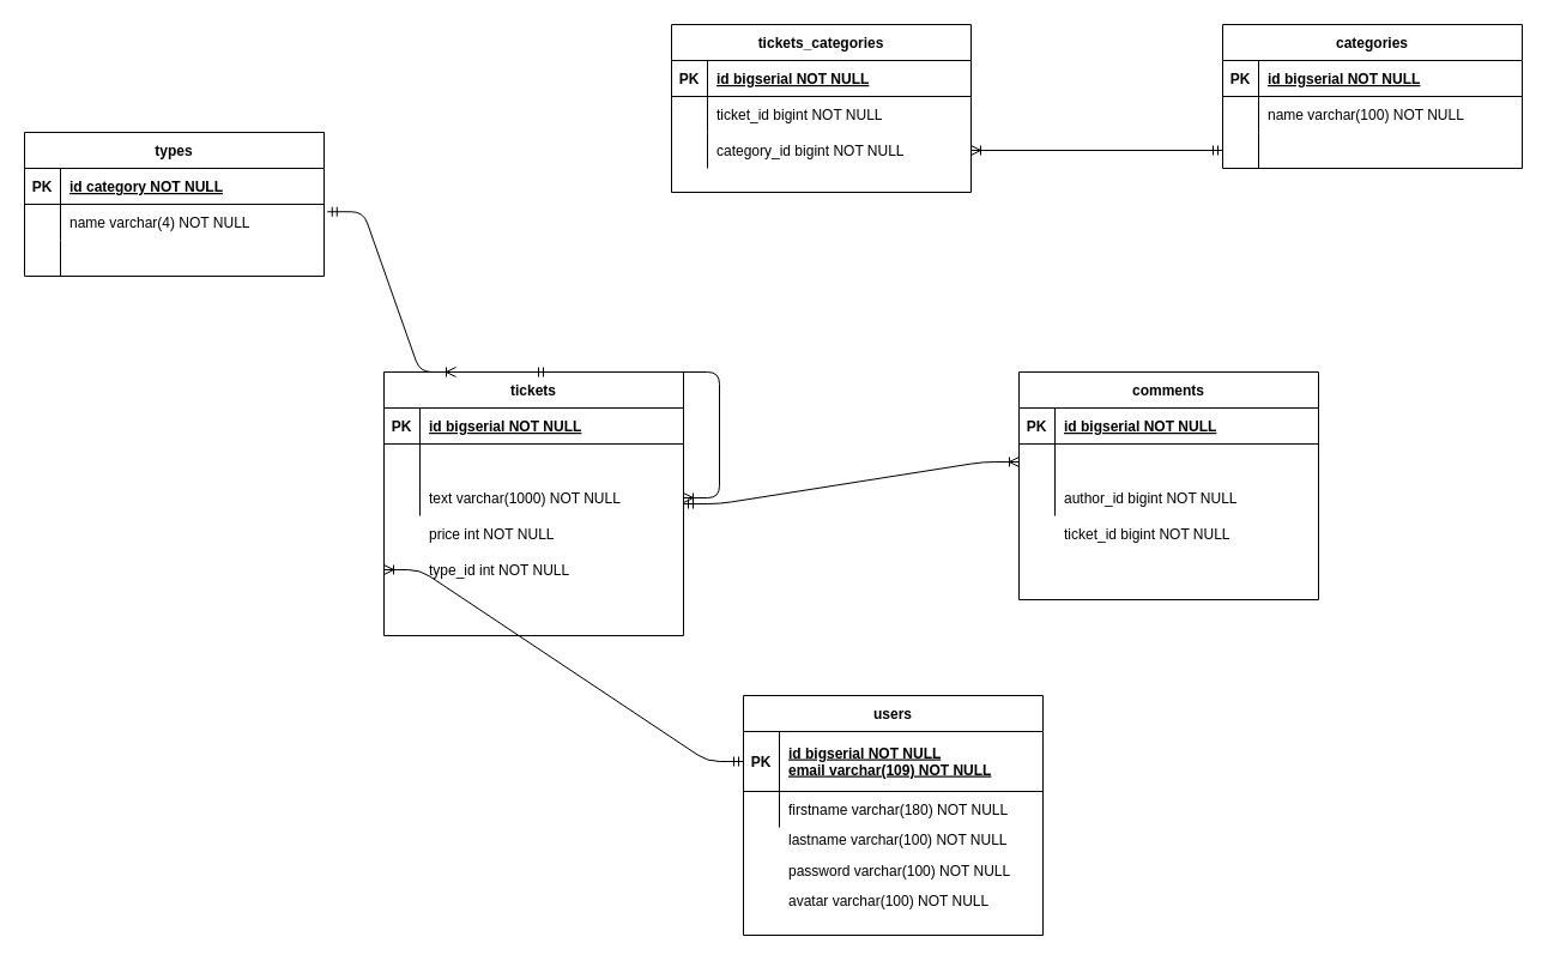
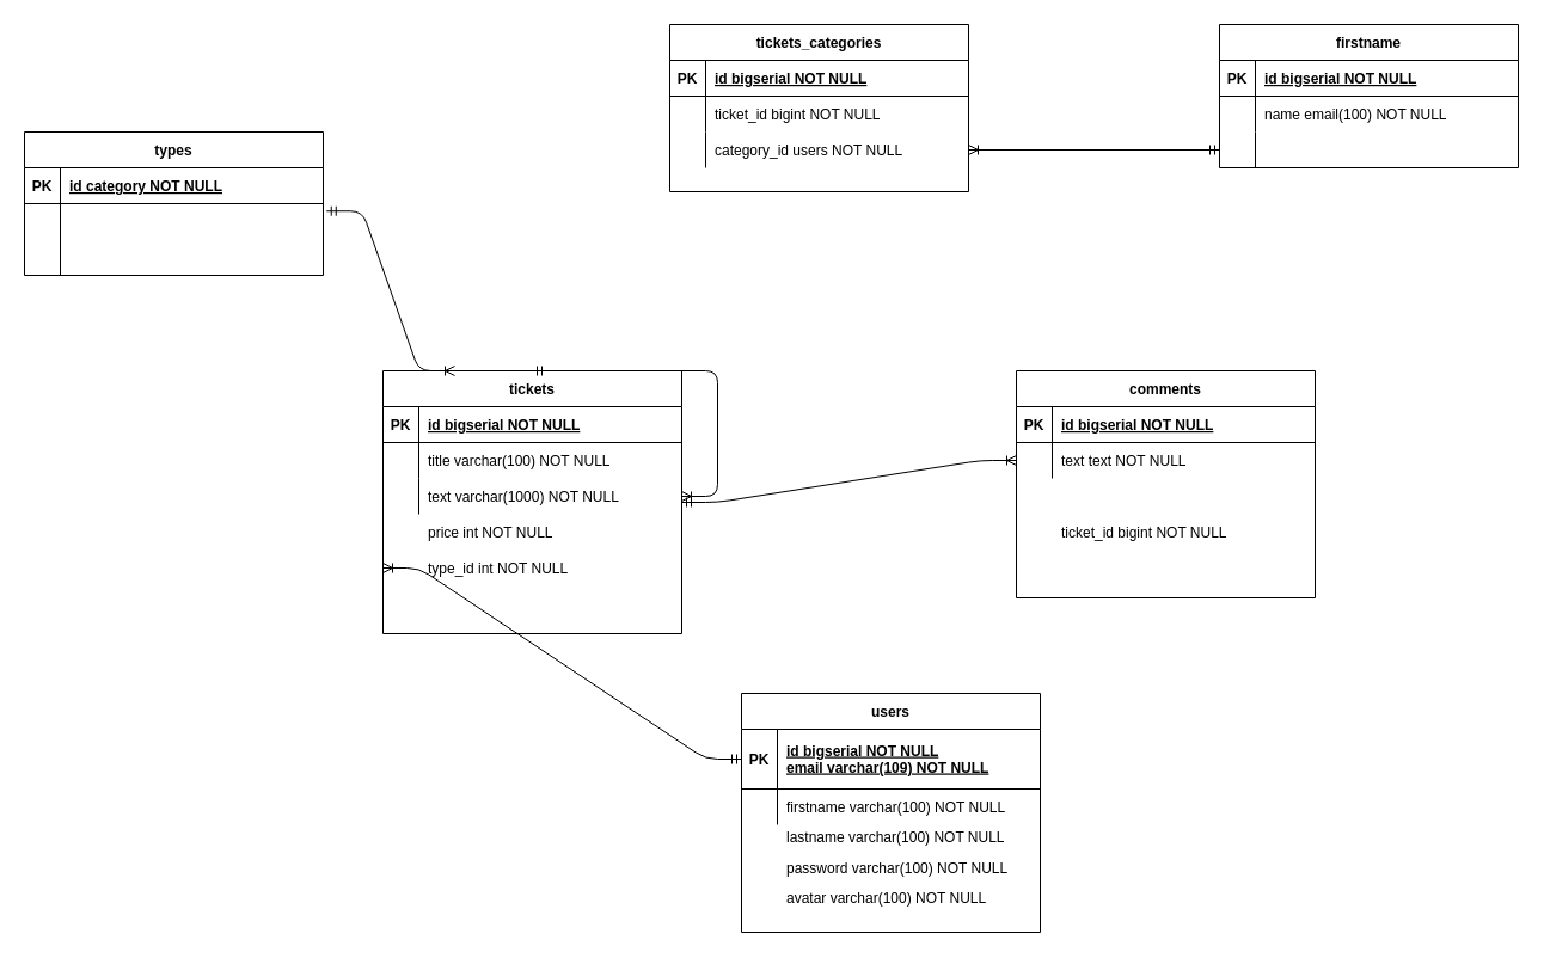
  <mxCell id="0" />
  <mxCell id="1" parent="0" />
  <mxCell id="2" value="users" style="shape=table;startSize=30;container=1;collapsible=1;childLayout=tableLayout;fixedRows=1;rowLines=0;fontStyle=1;align=center;resizeLast=1;" parent="1" vertex="1"><mxGeometry x="620" y="580" width="250" height="200" as="geometry" /></mxCell>
  <mxCell id="3" value="" style="shape=partialRectangle;collapsible=0;dropTarget=0;pointerEvents=0;fillColor=none;points=[[0,0.5],[1,0.5]];portConstraint=eastwest;top=0;left=0;right=0;bottom=1;" parent="2" vertex="1"><mxGeometry y="30" width="250" height="50" as="geometry" /></mxCell>
  <mxCell id="4" value="PK" style="shape=partialRectangle;overflow=hidden;connectable=0;fillColor=none;top=0;left=0;bottom=0;right=0;fontStyle=1;" parent="3" vertex="1"><mxGeometry width="30" height="50" as="geometry" /></mxCell>
  <mxCell id="5" value="id bigserial NOT NULL &#10;email varchar(109) NOT NULL" style="shape=partialRectangle;overflow=hidden;connectable=0;fillColor=none;top=0;left=0;bottom=0;right=0;align=left;spacingLeft=6;fontStyle=5;perimeterSpacing=12;spacingBottom=1;" parent="3" vertex="1"><mxGeometry x="30" width="220" height="50" as="geometry" /></mxCell>
  <mxCell id="6" value="" style="shape=partialRectangle;collapsible=0;dropTarget=0;pointerEvents=0;fillColor=none;points=[[0,0.5],[1,0.5]];portConstraint=eastwest;top=0;left=0;right=0;bottom=0;" parent="2" vertex="1"><mxGeometry y="80" width="250" height="30" as="geometry" /></mxCell>
  <mxCell id="7" value="" style="shape=partialRectangle;overflow=hidden;connectable=0;fillColor=none;top=0;left=0;bottom=0;right=0;" parent="6" vertex="1"><mxGeometry width="30" height="30" as="geometry" /></mxCell>
- <mxCell id="8" value="firstname varchar(180) NOT NULL" style="shape=partialRectangle;overflow=hidden;connectable=0;fillColor=none;top=0;left=0;bottom=0;right=0;align=left;spacingLeft=6;" parent="6" vertex="1"><mxGeometry x="30" width="220" height="30" as="geometry" /></mxCell>
+ <mxCell id="8" value="firstname varchar(100) NOT NULL" style="shape=partialRectangle;overflow=hidden;connectable=0;fillColor=none;top=0;left=0;bottom=0;right=0;align=left;spacingLeft=6;" parent="6" vertex="1"><mxGeometry x="30" width="220" height="30" as="geometry" /></mxCell>
  <mxCell id="9" value="lastname varchar(100) NOT NULL" style="shape=partialRectangle;overflow=hidden;connectable=0;fillColor=none;top=0;left=0;bottom=0;right=0;align=left;spacingLeft=6;" parent="1" vertex="1"><mxGeometry x="650" y="685" width="220" height="30" as="geometry" /></mxCell>
  <mxCell id="10" value="password varchar(100) NOT NULL" style="shape=partialRectangle;overflow=hidden;connectable=0;fillColor=none;top=0;left=0;bottom=0;right=0;align=left;spacingLeft=6;" parent="1" vertex="1"><mxGeometry x="650" y="711" width="220" height="30" as="geometry" /></mxCell>
  <mxCell id="11" value="avatar varchar(100) NOT NULL" style="shape=partialRectangle;overflow=hidden;connectable=0;fillColor=none;top=0;left=0;bottom=0;right=0;align=left;spacingLeft=6;" parent="1" vertex="1"><mxGeometry x="650" y="736" width="220" height="30" as="geometry" /></mxCell>
  <mxCell id="12" value="price int NOT NULL" style="shape=partialRectangle;overflow=hidden;connectable=0;fillColor=none;top=0;left=0;bottom=0;right=0;align=left;spacingLeft=6;" parent="1" vertex="1"><mxGeometry x="350" y="430" width="220" height="30" as="geometry" /></mxCell>
  <mxCell id="13" value="type_id int NOT NULL" style="shape=partialRectangle;overflow=hidden;connectable=0;fillColor=none;top=0;left=0;bottom=0;right=0;align=left;spacingLeft=6;" parent="1" vertex="1"><mxGeometry x="350" width="220" height="30" as="geometry" y="460" /></mxCell>
  <mxCell id="14" value="tickets" style="shape=table;startSize=30;container=1;collapsible=1;childLayout=tableLayout;fixedRows=1;rowLines=0;fontStyle=1;align=center;resizeLast=1;" parent="1" vertex="1"><mxGeometry x="320" y="310" width="250" height="220" as="geometry"><mxRectangle x="450" y="120" width="70" height="30" as="alternateBounds" /></mxGeometry></mxCell>
  <mxCell id="15" value="" style="shape=partialRectangle;collapsible=0;dropTarget=0;pointerEvents=0;fillColor=none;points=[[0,0.5],[1,0.5]];portConstraint=eastwest;top=0;left=0;right=0;bottom=1;" parent="14" vertex="1"><mxGeometry y="30" width="250" height="30" as="geometry" /></mxCell>
  <mxCell id="16" value="PK" style="shape=partialRectangle;overflow=hidden;connectable=0;fillColor=none;top=0;left=0;bottom=0;right=0;fontStyle=1;" parent="15" vertex="1"><mxGeometry width="30" height="30" as="geometry" /></mxCell>
  <mxCell id="17" value="id bigserial NOT NULL " style="shape=partialRectangle;overflow=hidden;connectable=0;fillColor=none;top=0;left=0;bottom=0;right=0;align=left;spacingLeft=6;fontStyle=5;" parent="15" vertex="1"><mxGeometry x="30" width="220" height="30" as="geometry" /></mxCell>
  <mxCell id="18" value="" style="shape=partialRectangle;collapsible=0;dropTarget=0;pointerEvents=0;fillColor=none;points=[[0,0.5],[1,0.5]];portConstraint=eastwest;top=0;left=0;right=0;bottom=0;" parent="14" vertex="1"><mxGeometry y="60" width="250" height="30" as="geometry" /></mxCell>
  <mxCell id="19" value="" style="shape=partialRectangle;overflow=hidden;connectable=0;fillColor=none;top=0;left=0;bottom=0;right=0;" parent="18" vertex="1"><mxGeometry width="30" height="30" as="geometry" /></mxCell>
+ <mxCell id="20" value="title varchar(100) NOT NULL" style="shape=partialRectangle;overflow=hidden;connectable=0;fillColor=none;top=0;left=0;bottom=0;right=0;align=left;spacingLeft=6;" parent="18" vertex="1"><mxGeometry x="30" width="220" height="30" as="geometry" /></mxCell>
  <mxCell id="21" value="" style="shape=partialRectangle;collapsible=0;dropTarget=0;pointerEvents=0;fillColor=none;points=[[0,0.5],[1,0.5]];portConstraint=eastwest;top=0;left=0;right=0;bottom=0;" parent="14" vertex="1"><mxGeometry y="90" width="250" height="30" as="geometry" /></mxCell>
  <mxCell id="22" value="" style="shape=partialRectangle;overflow=hidden;connectable=0;fillColor=none;top=0;left=0;bottom=0;right=0;" parent="21" vertex="1"><mxGeometry width="30" height="30" as="geometry" /></mxCell>
  <mxCell id="23" value="text varchar(1000) NOT NULL" style="shape=partialRectangle;overflow=hidden;connectable=0;fillColor=none;top=0;left=0;bottom=0;right=0;align=left;spacingLeft=6;" parent="21" vertex="1"><mxGeometry x="30" width="220" height="30" as="geometry" /></mxCell>
  <mxCell id="24" value="types" style="shape=table;startSize=30;container=1;collapsible=1;childLayout=tableLayout;fixedRows=1;rowLines=0;fontStyle=1;align=center;resizeLast=1;" parent="1" vertex="1"><mxGeometry x="20" y="110" width="250" height="120" as="geometry" /></mxCell>
  <mxCell id="25" value="" style="shape=partialRectangle;collapsible=0;dropTarget=0;pointerEvents=0;fillColor=none;points=[[0,0.5],[1,0.5]];portConstraint=eastwest;top=0;left=0;right=0;bottom=1;" parent="24" vertex="1"><mxGeometry y="30" width="250" height="30" as="geometry" /></mxCell>
  <mxCell id="26" value="PK" style="shape=partialRectangle;overflow=hidden;connectable=0;fillColor=none;top=0;left=0;bottom=0;right=0;fontStyle=1;" parent="25" vertex="1"><mxGeometry width="30" height="30" as="geometry" /></mxCell>
  <mxCell id="27" value="id category NOT NULL " style="shape=partialRectangle;overflow=hidden;connectable=0;fillColor=none;top=0;left=0;bottom=0;right=0;align=left;spacingLeft=6;fontStyle=5;" parent="25" vertex="1"><mxGeometry x="30" width="220" height="30" as="geometry" /></mxCell>
  <mxCell id="28" value="" style="shape=partialRectangle;collapsible=0;dropTarget=0;pointerEvents=0;fillColor=none;points=[[0,0.5],[1,0.5]];portConstraint=eastwest;top=0;left=0;right=0;bottom=0;" parent="24" vertex="1"><mxGeometry y="60" width="250" height="30" as="geometry" /></mxCell>
  <mxCell id="29" value="" style="shape=partialRectangle;overflow=hidden;connectable=0;fillColor=none;top=0;left=0;bottom=0;right=0;" parent="28" vertex="1"><mxGeometry width="30" height="30" as="geometry" /></mxCell>
- <mxCell id="30" value="name varchar(4) NOT NULL" style="shape=partialRectangle;overflow=hidden;connectable=0;fillColor=none;top=0;left=0;bottom=0;right=0;align=left;spacingLeft=6;" parent="28" vertex="1"><mxGeometry x="30" width="220" height="30" as="geometry" /></mxCell>
  <mxCell id="31" value="" style="shape=partialRectangle;collapsible=0;dropTarget=0;pointerEvents=0;fillColor=none;points=[[0,0.5],[1,0.5]];portConstraint=eastwest;top=0;left=0;right=0;bottom=0;" parent="24" vertex="1"><mxGeometry y="90" width="250" height="30" as="geometry" /></mxCell>
  <mxCell id="32" value="" style="shape=partialRectangle;overflow=hidden;connectable=0;fillColor=none;top=0;left=0;bottom=0;right=0;" parent="31" vertex="1"><mxGeometry width="30" height="30" as="geometry" /></mxCell>
  <mxCell id="33" value="" style="shape=partialRectangle;overflow=hidden;connectable=0;fillColor=none;top=0;left=0;bottom=0;right=0;align=left;spacingLeft=6;" parent="31" vertex="1"><mxGeometry x="30" width="220" height="30" as="geometry" /></mxCell>
  <mxCell id="34" value="" style="edgeStyle=entityRelationEdgeStyle;fontSize=12;html=1;endArrow=ERoneToMany;startArrow=ERmandOne;exitX=0;exitY=0.5;exitDx=0;exitDy=0;entryX=0;entryY=0.75;entryDx=0;entryDy=0;" parent="1" source="3" target="14" edge="1"><mxGeometry width="100" height="100" relative="1" as="geometry"><mxPoint x="280" y="660" as="sourcePoint" /><mxPoint x="380" y="560" as="targetPoint" /></mxGeometry></mxCell>
  <mxCell id="35" value="" style="edgeStyle=entityRelationEdgeStyle;fontSize=12;html=1;endArrow=ERoneToMany;startArrow=ERmandOne;exitX=1.011;exitY=0.208;exitDx=0;exitDy=0;exitPerimeter=0;" parent="1" source="28" edge="1"><mxGeometry width="100" height="100" relative="1" as="geometry"><mxPoint x="280" y="420" as="sourcePoint" /><mxPoint x="380" y="310" as="targetPoint" /></mxGeometry></mxCell>
  <mxCell id="36" value="tickets_categories" style="shape=table;startSize=30;container=1;collapsible=1;childLayout=tableLayout;fixedRows=1;rowLines=0;fontStyle=1;align=center;resizeLast=1;" parent="1" vertex="1"><mxGeometry x="560" y="20" width="250" height="140" as="geometry"><mxRectangle x="450" y="120" width="70" height="30" as="alternateBounds" /></mxGeometry></mxCell>
  <mxCell id="37" value="" style="shape=partialRectangle;collapsible=0;dropTarget=0;pointerEvents=0;fillColor=none;points=[[0,0.5],[1,0.5]];portConstraint=eastwest;top=0;left=0;right=0;bottom=1;" parent="36" vertex="1"><mxGeometry y="30" width="250" height="30" as="geometry" /></mxCell>
  <mxCell id="38" value="PK" style="shape=partialRectangle;overflow=hidden;connectable=0;fillColor=none;top=0;left=0;bottom=0;right=0;fontStyle=1;" parent="37" vertex="1"><mxGeometry width="30" height="30" as="geometry" /></mxCell>
  <mxCell id="39" value="id bigserial NOT NULL " style="shape=partialRectangle;overflow=hidden;connectable=0;fillColor=none;top=0;left=0;bottom=0;right=0;align=left;spacingLeft=6;fontStyle=5;" parent="37" vertex="1"><mxGeometry x="30" width="220" height="30" as="geometry" /></mxCell>
  <mxCell id="40" value="" style="shape=partialRectangle;collapsible=0;dropTarget=0;pointerEvents=0;fillColor=none;points=[[0,0.5],[1,0.5]];portConstraint=eastwest;top=0;left=0;right=0;bottom=0;" parent="36" vertex="1"><mxGeometry y="60" width="250" height="30" as="geometry" /></mxCell>
  <mxCell id="41" value="" style="shape=partialRectangle;overflow=hidden;connectable=0;fillColor=none;top=0;left=0;bottom=0;right=0;" parent="40" vertex="1"><mxGeometry width="30" height="30" as="geometry" /></mxCell>
  <mxCell id="42" value="ticket_id bigint NOT NULL" style="shape=partialRectangle;overflow=hidden;connectable=0;fillColor=none;top=0;left=0;bottom=0;right=0;align=left;spacingLeft=6;" parent="40" vertex="1"><mxGeometry x="30" width="220" height="30" as="geometry" /></mxCell>
  <mxCell id="43" value="" style="shape=partialRectangle;collapsible=0;dropTarget=0;pointerEvents=0;fillColor=none;points=[[0,0.5],[1,0.5]];portConstraint=eastwest;top=0;left=0;right=0;bottom=0;" parent="36" vertex="1"><mxGeometry y="90" width="250" height="30" as="geometry" /></mxCell>
  <mxCell id="44" value="" style="shape=partialRectangle;overflow=hidden;connectable=0;fillColor=none;top=0;left=0;bottom=0;right=0;" parent="43" vertex="1"><mxGeometry width="30" height="30" as="geometry" /></mxCell>
  <mxCell id="45" value="" style="shape=partialRectangle;overflow=hidden;connectable=0;fillColor=none;top=0;left=0;bottom=0;right=0;align=left;spacingLeft=6;" parent="43" vertex="1"><mxGeometry x="30" width="220" height="30" as="geometry" /></mxCell>
- <mxCell id="46" value="category_id bigint NOT NULL" style="shape=partialRectangle;overflow=hidden;connectable=0;fillColor=none;top=0;left=0;bottom=0;right=0;align=left;spacingLeft=6;" parent="1" vertex="1"><mxGeometry x="590" y="110" width="220" height="30" as="geometry" /></mxCell>
+ <mxCell id="46" value="category_id users NOT NULL" style="shape=partialRectangle;overflow=hidden;connectable=0;fillColor=none;top=0;left=0;bottom=0;right=0;align=left;spacingLeft=6;" parent="1" vertex="1"><mxGeometry x="590" y="110" width="220" height="30" as="geometry" /></mxCell>
  <mxCell id="47" value="" style="edgeStyle=entityRelationEdgeStyle;fontSize=12;html=1;endArrow=ERoneToMany;startArrow=ERmandOne;exitX=0.5;exitY=0;exitDx=0;exitDy=0;" parent="1" source="14" target="23" edge="1"><mxGeometry width="100" height="100" relative="1" as="geometry"><mxPoint x="680" y="310" as="sourcePoint" /><mxPoint x="780" y="210" as="targetPoint" /></mxGeometry></mxCell>
- <mxCell id="48" value="categories" style="shape=table;startSize=30;container=1;collapsible=1;childLayout=tableLayout;fixedRows=1;rowLines=0;fontStyle=1;align=center;resizeLast=1;" parent="1" vertex="1"><mxGeometry x="1020" y="20" width="250" height="120" as="geometry"><mxRectangle x="450" y="120" width="70" height="30" as="alternateBounds" /></mxGeometry></mxCell>
+ <mxCell id="48" value="firstname" style="shape=table;startSize=30;container=1;collapsible=1;childLayout=tableLayout;fixedRows=1;rowLines=0;fontStyle=1;align=center;resizeLast=1;" parent="1" vertex="1"><mxGeometry x="1020" y="20" width="250" height="120" as="geometry"><mxRectangle x="450" y="120" width="70" height="30" as="alternateBounds" /></mxGeometry></mxCell>
  <mxCell id="49" value="" style="shape=partialRectangle;collapsible=0;dropTarget=0;pointerEvents=0;fillColor=none;points=[[0,0.5],[1,0.5]];portConstraint=eastwest;top=0;left=0;right=0;bottom=1;" parent="48" vertex="1"><mxGeometry y="30" width="250" height="30" as="geometry" /></mxCell>
  <mxCell id="50" value="PK" style="shape=partialRectangle;overflow=hidden;connectable=0;fillColor=none;top=0;left=0;bottom=0;right=0;fontStyle=1;" parent="49" vertex="1"><mxGeometry width="30" height="30" as="geometry" /></mxCell>
  <mxCell id="51" value="id bigserial NOT NULL " style="shape=partialRectangle;overflow=hidden;connectable=0;fillColor=none;top=0;left=0;bottom=0;right=0;align=left;spacingLeft=6;fontStyle=5;" parent="49" vertex="1"><mxGeometry x="30" width="220" height="30" as="geometry" /></mxCell>
  <mxCell id="52" value="" style="shape=partialRectangle;collapsible=0;dropTarget=0;pointerEvents=0;fillColor=none;points=[[0,0.5],[1,0.5]];portConstraint=eastwest;top=0;left=0;right=0;bottom=0;" parent="48" vertex="1"><mxGeometry y="60" width="250" height="30" as="geometry" /></mxCell>
  <mxCell id="53" value="" style="shape=partialRectangle;overflow=hidden;connectable=0;fillColor=none;top=0;left=0;bottom=0;right=0;" parent="52" vertex="1"><mxGeometry width="30" height="30" as="geometry" /></mxCell>
- <mxCell id="54" value="name varchar(100) NOT NULL" style="shape=partialRectangle;overflow=hidden;connectable=0;fillColor=none;top=0;left=0;bottom=0;right=0;align=left;spacingLeft=6;" parent="52" vertex="1"><mxGeometry x="30" width="220" height="30" as="geometry" /></mxCell>
+ <mxCell id="54" value="name email(100) NOT NULL" style="shape=partialRectangle;overflow=hidden;connectable=0;fillColor=none;top=0;left=0;bottom=0;right=0;align=left;spacingLeft=6;" parent="52" vertex="1"><mxGeometry x="30" width="220" height="30" as="geometry" /></mxCell>
  <mxCell id="55" value="" style="shape=partialRectangle;collapsible=0;dropTarget=0;pointerEvents=0;fillColor=none;points=[[0,0.5],[1,0.5]];portConstraint=eastwest;top=0;left=0;right=0;bottom=0;" parent="48" vertex="1"><mxGeometry y="90" width="250" height="30" as="geometry" /></mxCell>
  <mxCell id="56" value="" style="shape=partialRectangle;overflow=hidden;connectable=0;fillColor=none;top=0;left=0;bottom=0;right=0;" parent="55" vertex="1"><mxGeometry width="30" height="30" as="geometry" /></mxCell>
  <mxCell id="57" value="" style="shape=partialRectangle;overflow=hidden;connectable=0;fillColor=none;top=0;left=0;bottom=0;right=0;align=left;spacingLeft=6;" parent="55" vertex="1"><mxGeometry x="30" width="220" height="30" as="geometry" /></mxCell>
  <mxCell id="58" style="edgeStyle=orthogonalEdgeStyle;rounded=0;orthogonalLoop=1;jettySize=auto;html=1;startArrow=ERmandOne;startFill=0;endArrow=ERoneToMany;endFill=0;" parent="1" source="55" edge="1"><mxGeometry relative="1" as="geometry"><mxPoint x="810" y="125" as="targetPoint" /></mxGeometry></mxCell>
  <mxCell id="59" value="comments" style="shape=table;startSize=30;container=1;collapsible=1;childLayout=tableLayout;fixedRows=1;rowLines=0;fontStyle=1;align=center;resizeLast=1;" parent="1" vertex="1"><mxGeometry x="850" y="310" width="250" height="190.0" as="geometry"><mxRectangle x="450" y="120" width="70" height="30" as="alternateBounds" /></mxGeometry></mxCell>
  <mxCell id="60" value="" style="shape=partialRectangle;collapsible=0;dropTarget=0;pointerEvents=0;fillColor=none;points=[[0,0.5],[1,0.5]];portConstraint=eastwest;top=0;left=0;right=0;bottom=1;" parent="59" vertex="1"><mxGeometry y="30" width="250" height="30" as="geometry" /></mxCell>
  <mxCell id="61" value="PK" style="shape=partialRectangle;overflow=hidden;connectable=0;fillColor=none;top=0;left=0;bottom=0;right=0;fontStyle=1;" parent="60" vertex="1"><mxGeometry width="30" height="30" as="geometry" /></mxCell>
  <mxCell id="62" value="id bigserial NOT NULL " style="shape=partialRectangle;overflow=hidden;connectable=0;fillColor=none;top=0;left=0;bottom=0;right=0;align=left;spacingLeft=6;fontStyle=5;" parent="60" vertex="1"><mxGeometry x="30" width="220" height="30" as="geometry" /></mxCell>
  <mxCell id="63" value="" style="shape=partialRectangle;collapsible=0;dropTarget=0;pointerEvents=0;fillColor=none;points=[[0,0.5],[1,0.5]];portConstraint=eastwest;top=0;left=0;right=0;bottom=0;" parent="59" vertex="1"><mxGeometry y="60" width="250" height="30" as="geometry" /></mxCell>
  <mxCell id="64" value="" style="shape=partialRectangle;overflow=hidden;connectable=0;fillColor=none;top=0;left=0;bottom=0;right=0;" parent="63" vertex="1"><mxGeometry width="30" height="30" as="geometry" /></mxCell>
+ <mxCell id="65" value="text text NOT NULL" style="shape=partialRectangle;overflow=hidden;connectable=0;fillColor=none;top=0;left=0;bottom=0;right=0;align=left;spacingLeft=6;" parent="63" vertex="1"><mxGeometry x="30" width="220" height="30" as="geometry" /></mxCell>
  <mxCell id="66" value="" style="shape=partialRectangle;collapsible=0;dropTarget=0;pointerEvents=0;fillColor=none;points=[[0,0.5],[1,0.5]];portConstraint=eastwest;top=0;left=0;right=0;bottom=0;" parent="59" vertex="1"><mxGeometry y="90" width="250" height="30" as="geometry" /></mxCell>
  <mxCell id="67" value="" style="shape=partialRectangle;overflow=hidden;connectable=0;fillColor=none;top=0;left=0;bottom=0;right=0;" parent="66" vertex="1"><mxGeometry width="30" height="30" as="geometry" /></mxCell>
- <mxCell id="68" value="author_id bigint NOT NULL" style="shape=partialRectangle;overflow=hidden;connectable=0;fillColor=none;top=0;left=0;bottom=0;right=0;align=left;spacingLeft=6;" parent="66" vertex="1"><mxGeometry x="30" width="220" height="30" as="geometry" /></mxCell>
  <mxCell id="69" value="ticket_id bigint NOT NULL" style="shape=partialRectangle;overflow=hidden;connectable=0;fillColor=none;top=0;left=0;bottom=0;right=0;align=left;spacingLeft=6;" parent="1" vertex="1"><mxGeometry x="880" y="430" width="220" height="30" as="geometry" /></mxCell>
  <mxCell id="70" value="" style="edgeStyle=entityRelationEdgeStyle;fontSize=12;html=1;endArrow=ERoneToMany;startArrow=ERmandOne;exitX=1;exitY=0.5;exitDx=0;exitDy=0;entryX=0;entryY=0.5;entryDx=0;entryDy=0;" parent="1" source="14" target="63" edge="1"><mxGeometry width="100" height="100" relative="1" as="geometry"><mxPoint x="680" y="420" as="sourcePoint" /><mxPoint x="780" y="320" as="targetPoint" /></mxGeometry></mxCell>
  <mxCell id="71" value=" " style="shape=partialRectangle;overflow=hidden;connectable=0;fillColor=none;top=0;left=0;bottom=0;right=0;align=left;spacingLeft=6;" parent="1" vertex="1"><mxGeometry x="350" y="490" width="220" height="30" as="geometry" /></mxCell>
